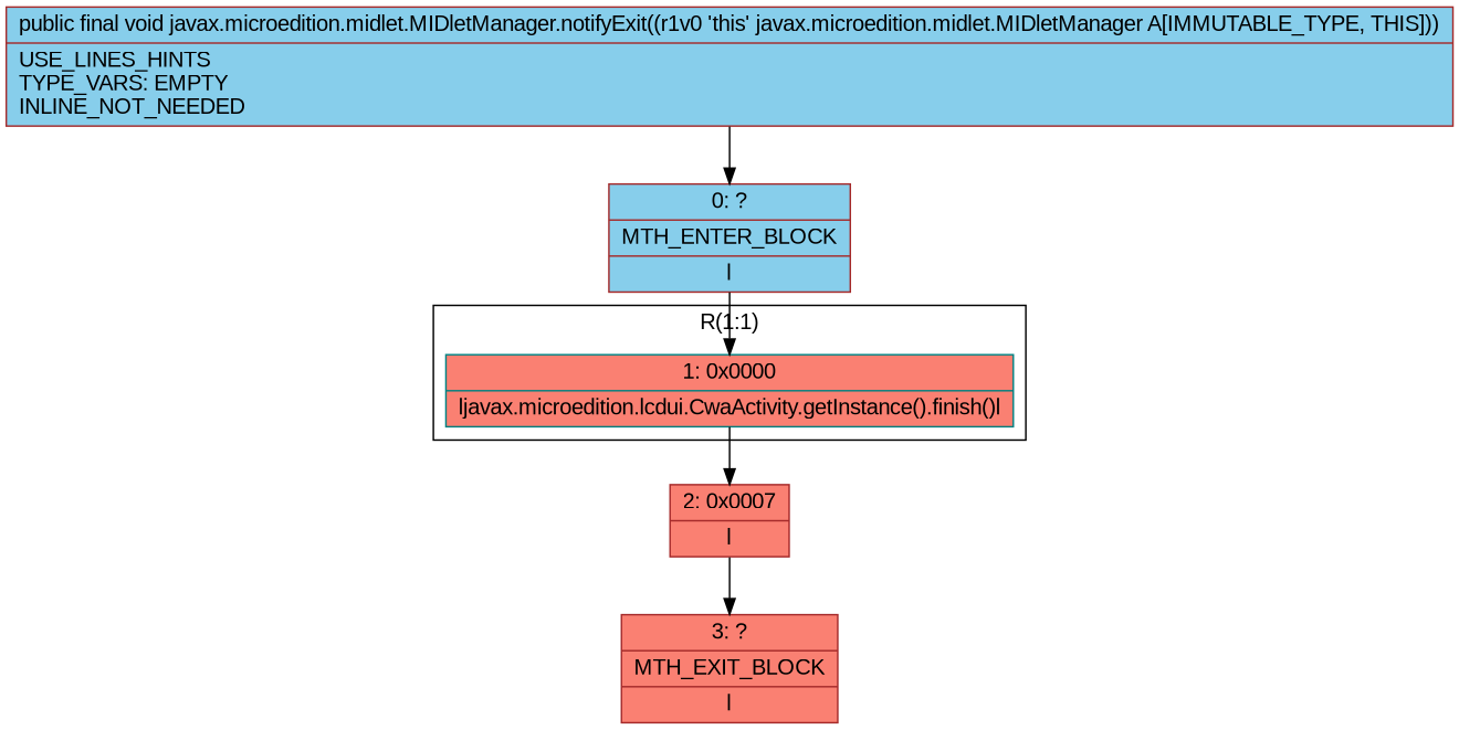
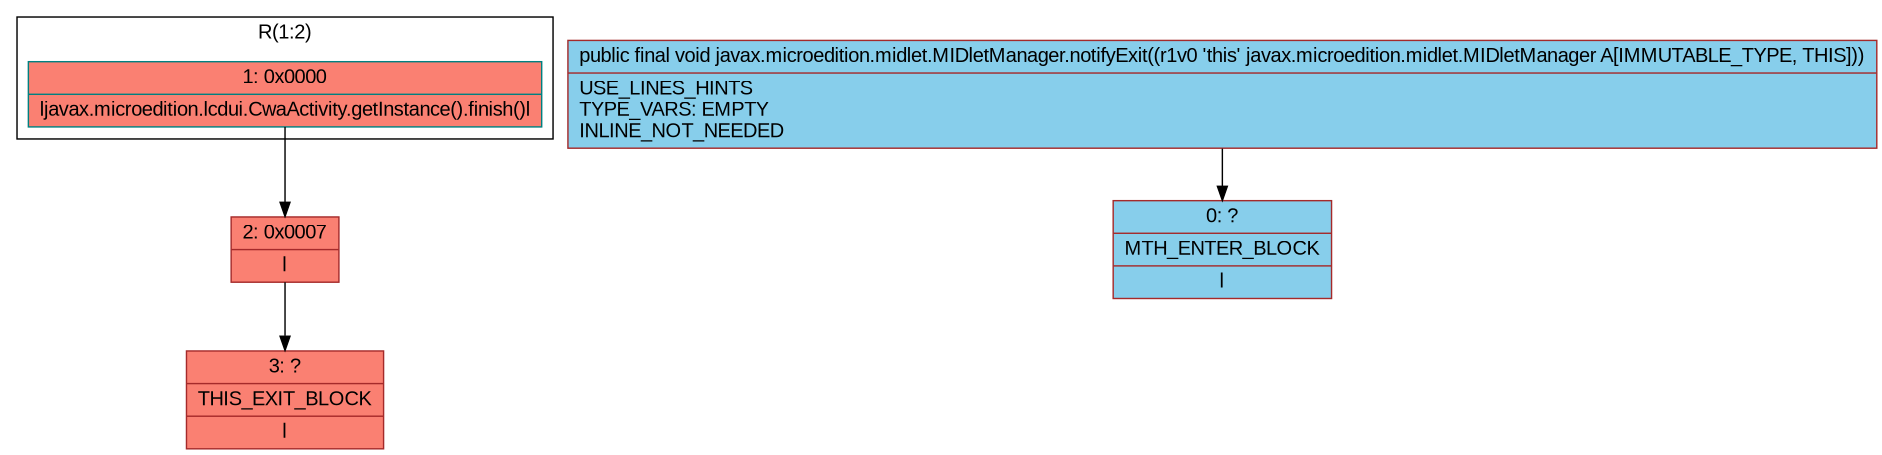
  digraph {
    fontname="Liberation Sans"
    node [color=brown fillcolor=salmon fontname="Liberation Sans" shape=record style=filled]
    edge [fontname="Liberation Sans"]
    n1 [color=teal label="{1\:\ 0x0000|ljavax.microedition.lcdui.CwaActivity.getInstance().finish()l}"]
    n2 [label="{2\:\ 0x0007|l}"]
-   n3 [label="{3\:\ ?|MTH_EXIT_BLOCK\l|l}"]
+   n3 [label="{3\:\ ?|THIS_EXIT_BLOCK\l|l}"]
    n4 [fillcolor=skyblue label="{0\:\ ?|MTH_ENTER_BLOCK\l|l}"]
    n5 [fillcolor=skyblue label="{public final void javax.microedition.midlet.MIDletManager.notifyExit((r1v0 'this' javax.microedition.midlet.MIDletManager A[IMMUTABLE_TYPE, THIS]))  | USE_LINES_HINTS\lTYPE_VARS: EMPTY\lINLINE_NOT_NEEDED\l}"]
    subgraph cluster_1 {
-     label="R(1:1)"
+     label="R(1:2)"
      n1
    }
    n1 -> n2
    n2 -> n3
-   n4 -> n1
    n5 -> n4
  }
